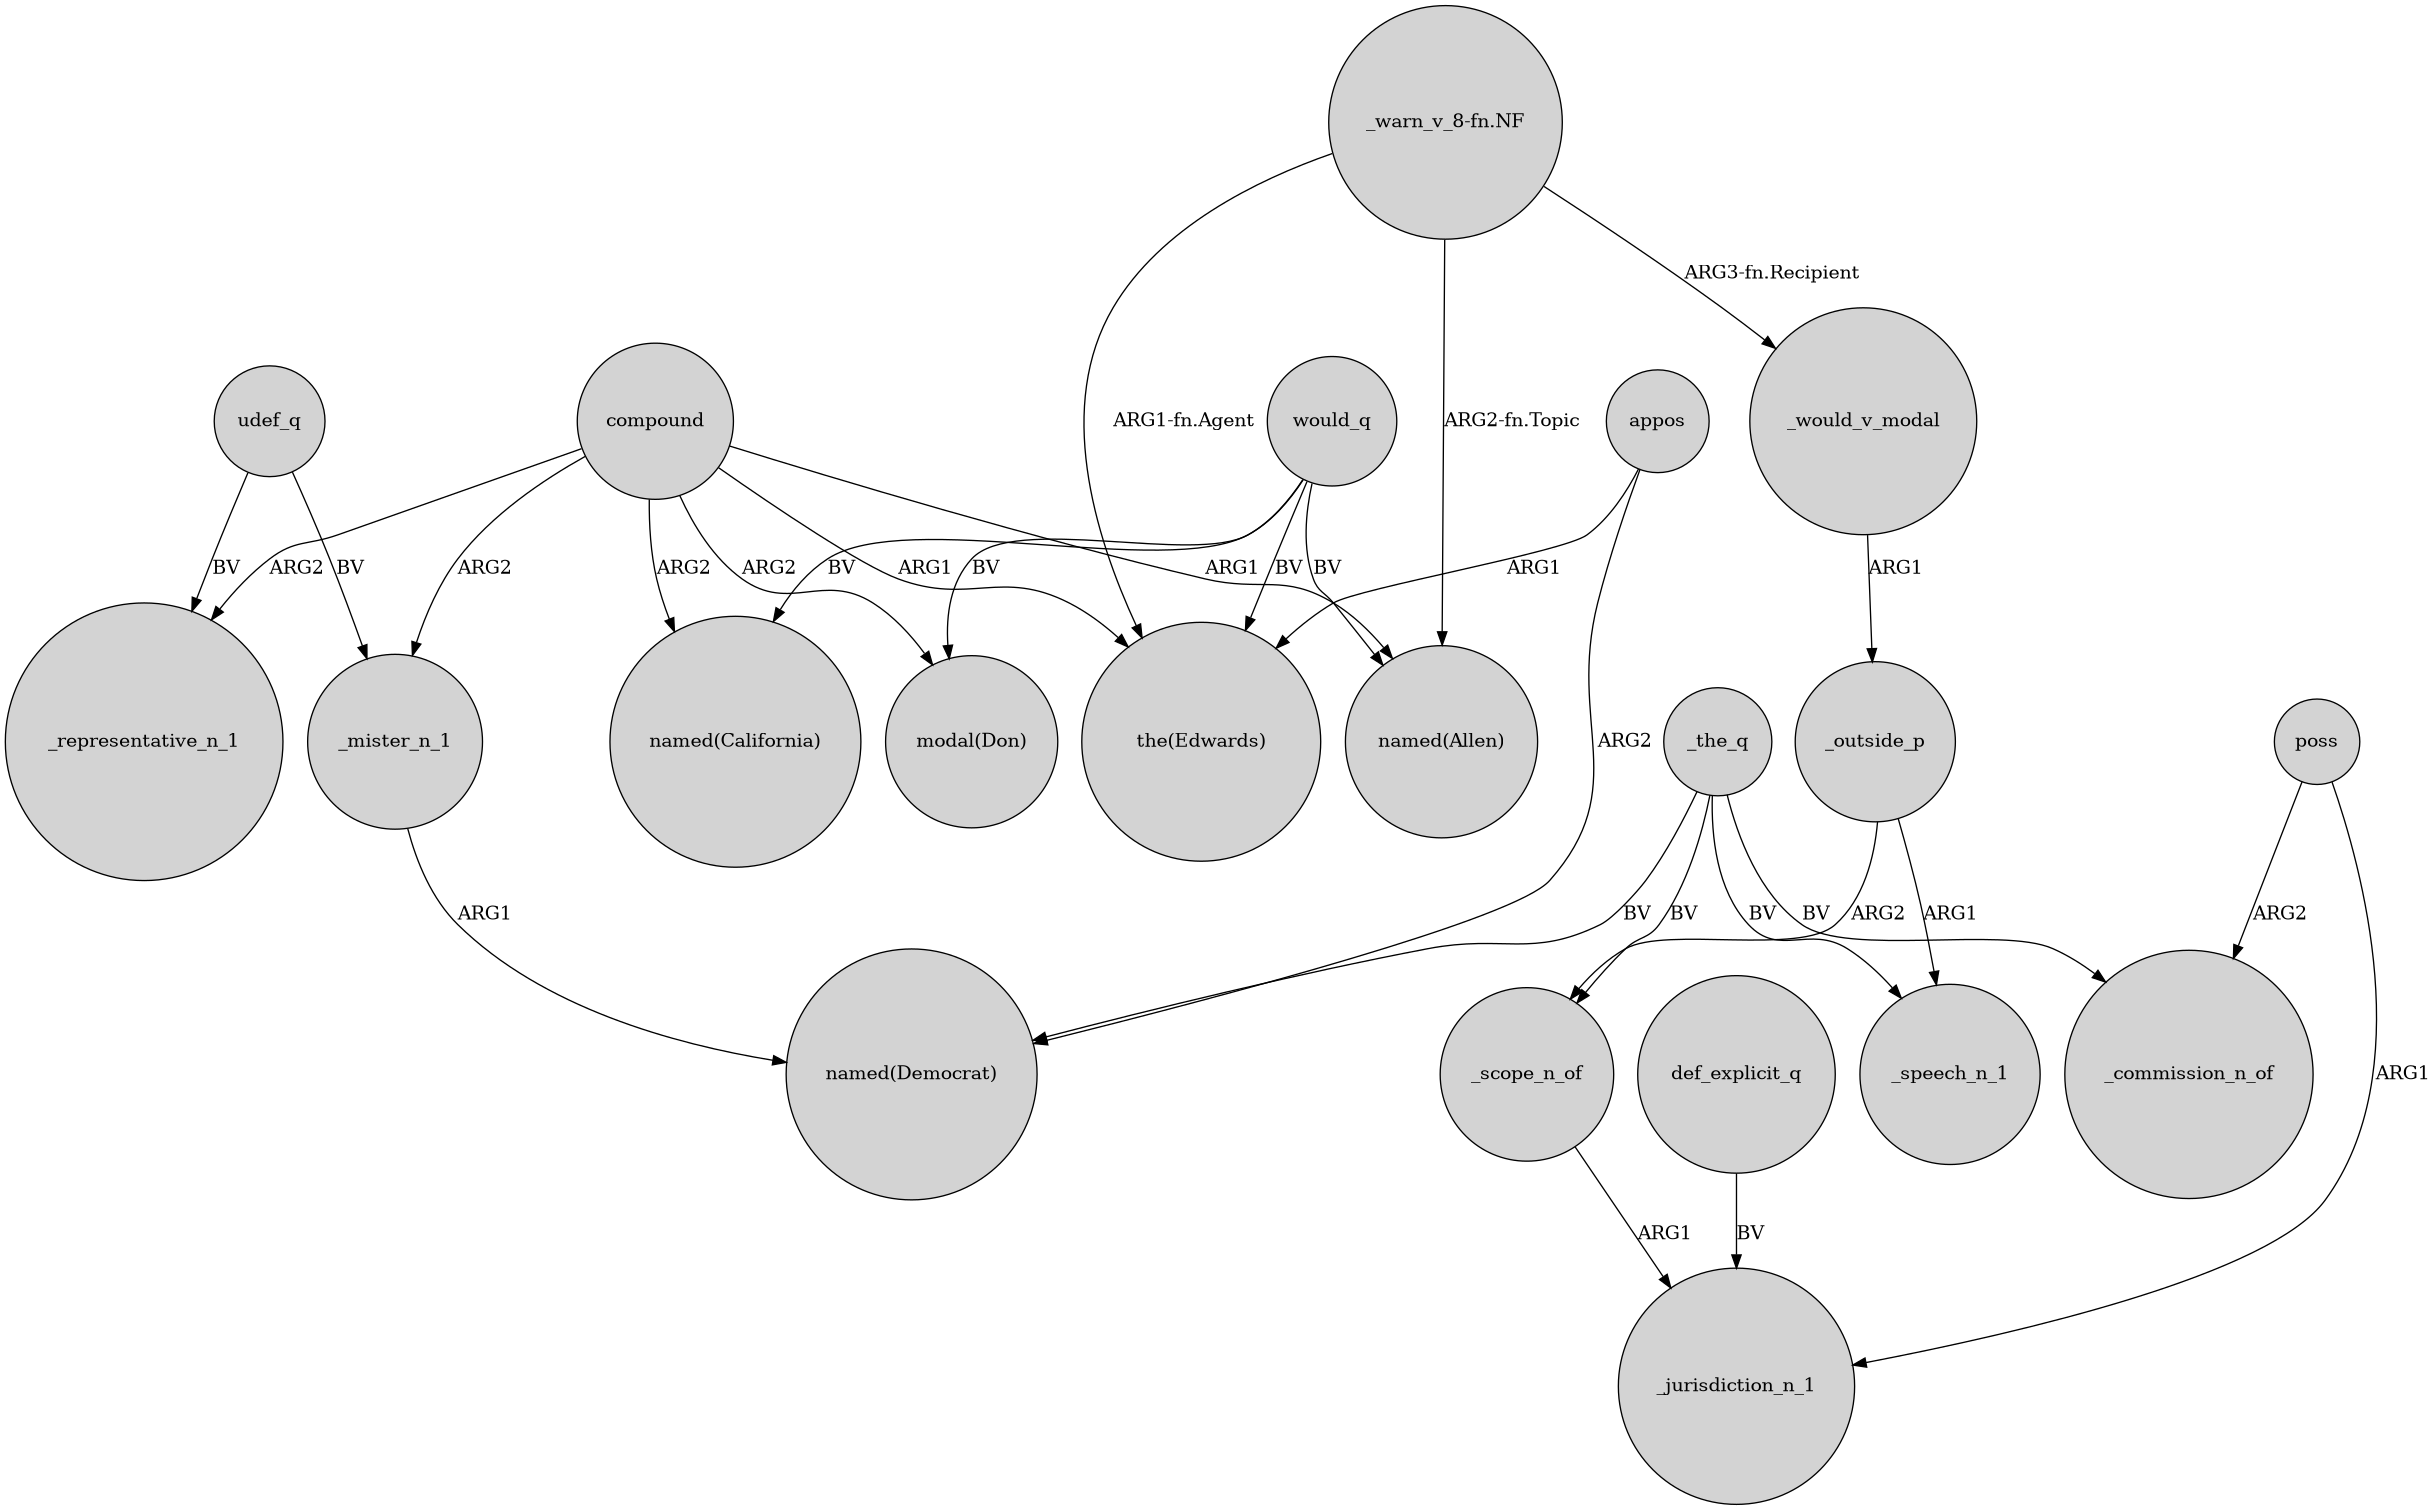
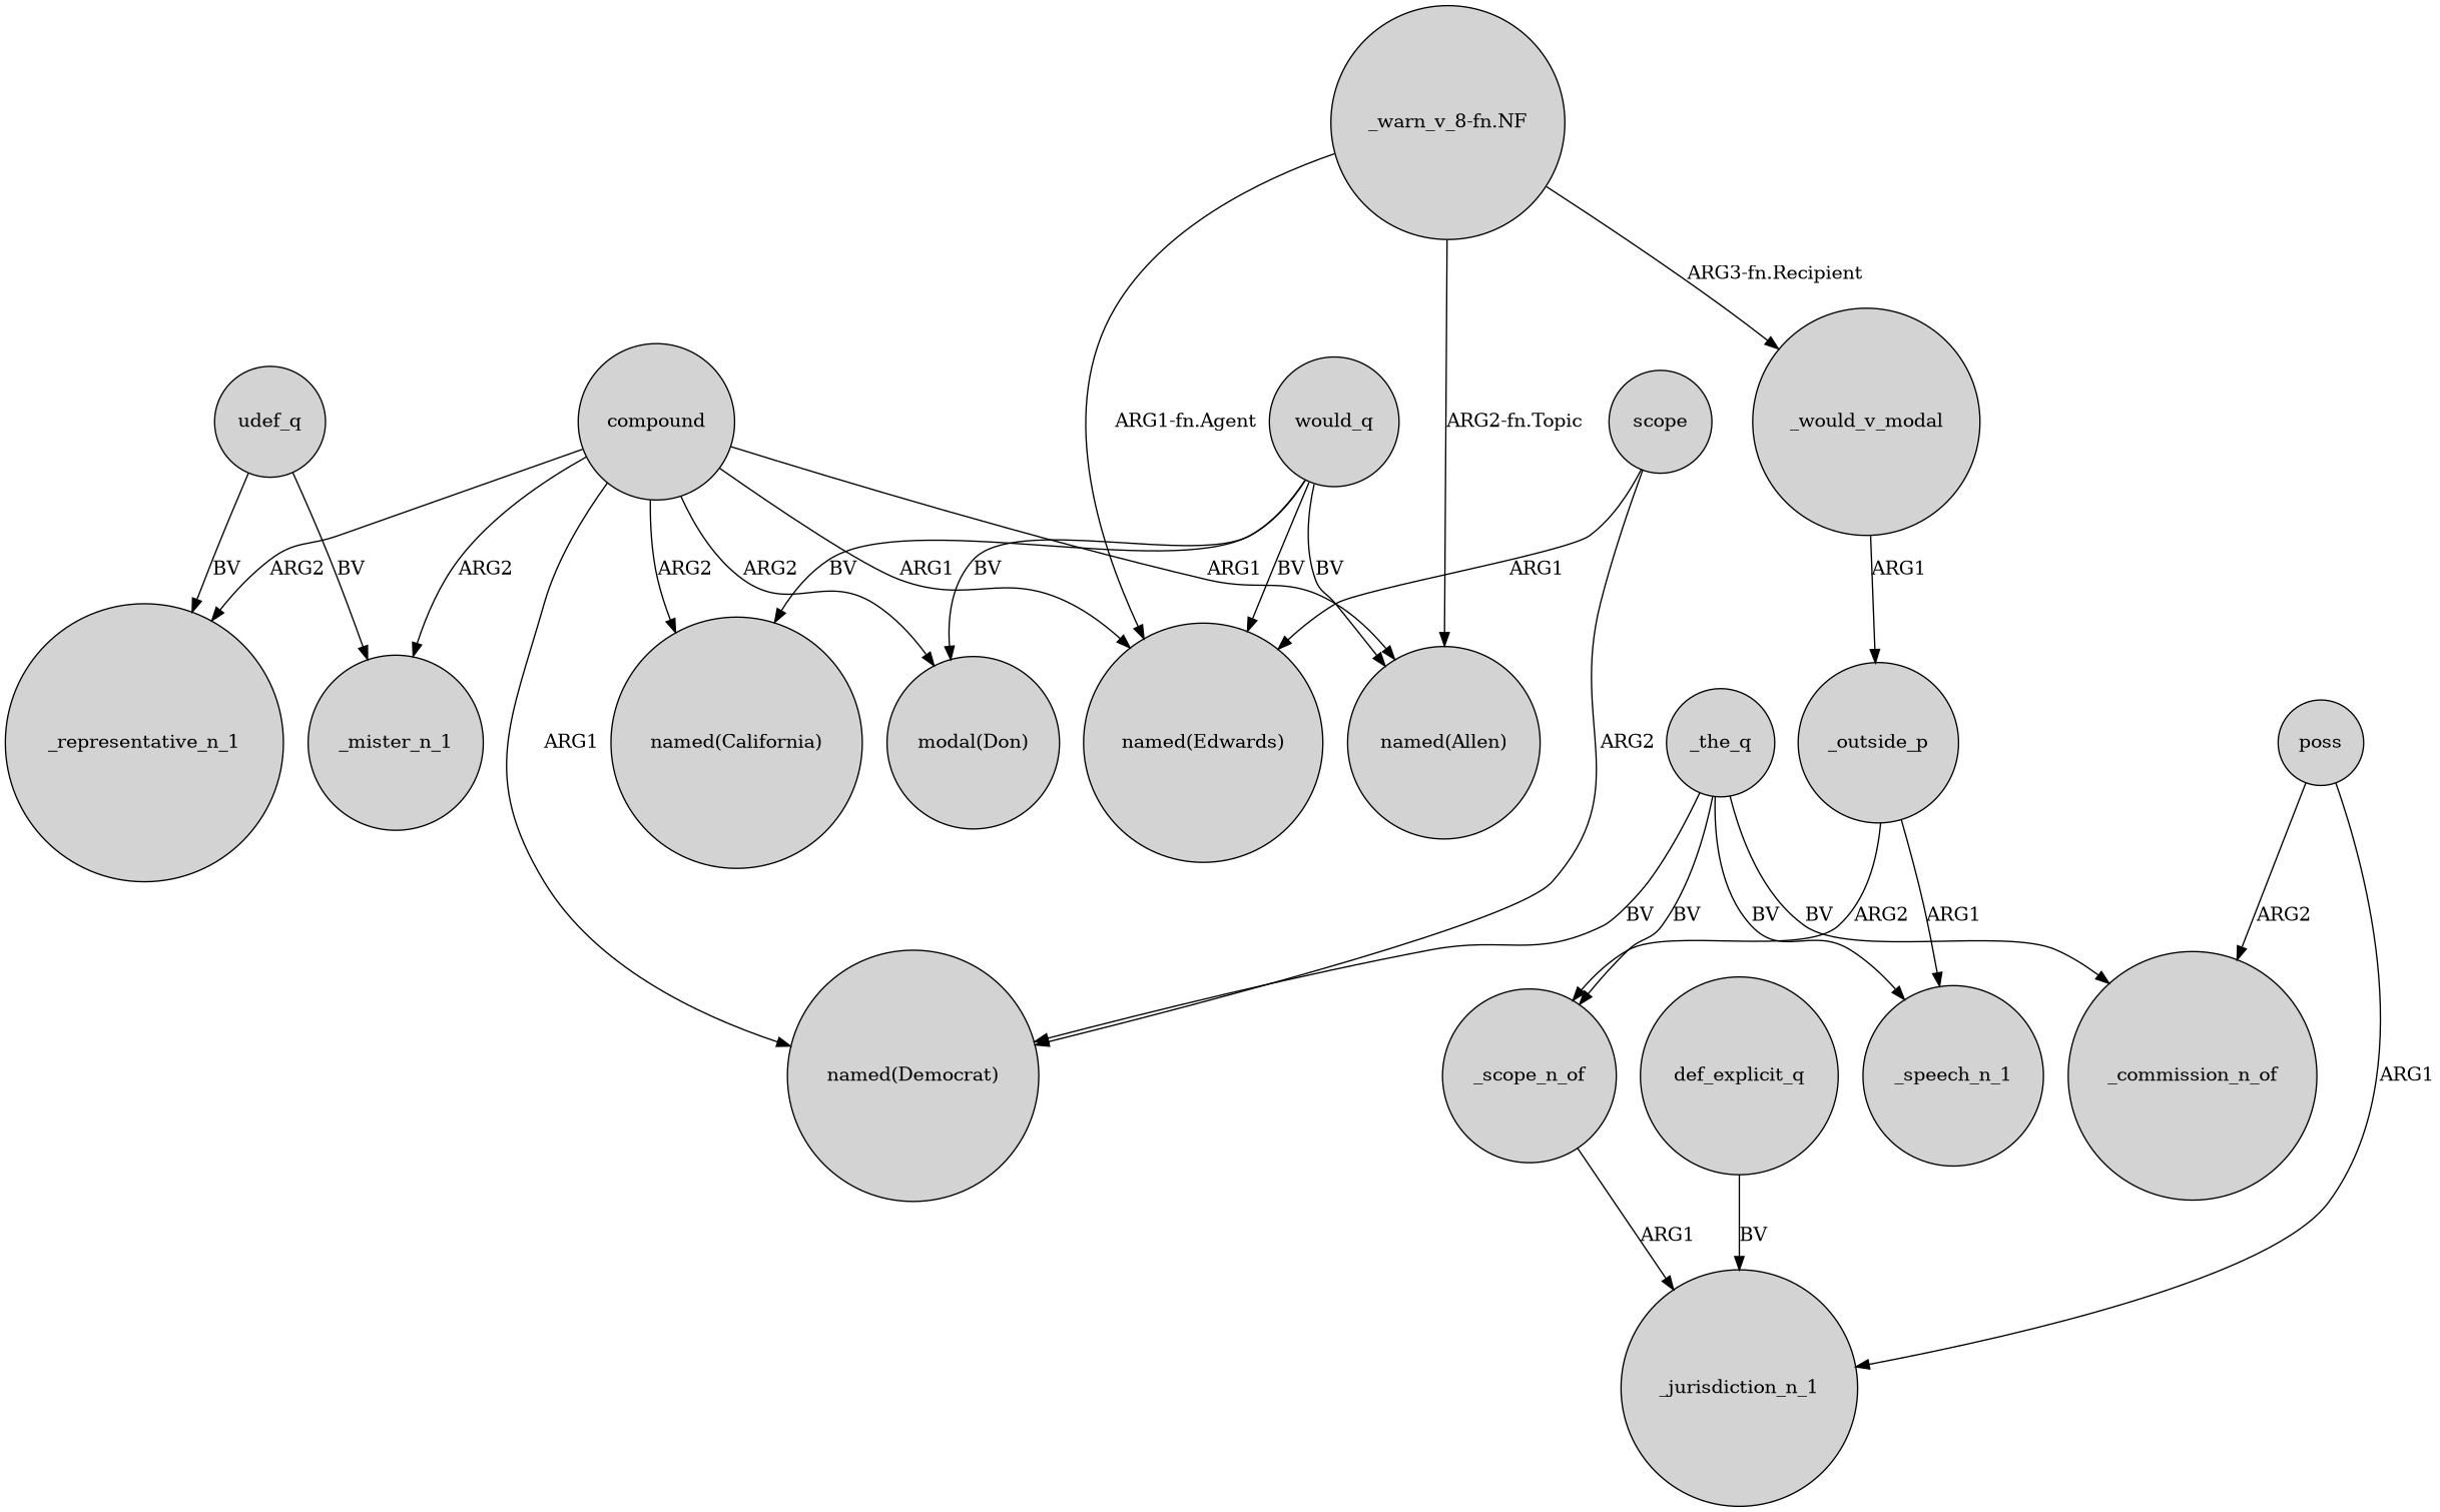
  digraph {
    node [shape=circle style=filled]
    _the_q
    "named(Democrat)"
    _scope_n_of
    _speech_n_1
    _commission_n_of
    _jurisdiction_n_1
    n7 [label=would_q]
    n8 [label="modal(Don)"]
    "named(Allen)"
    "named(California)"
-   "named(Edwards)" [label="the(Edwards)"]
+   "named(Edwards)"
    compound
    _mister_n_1
    _representative_n_1
-   appos
+   appos [label=scope]
    udef_q
    _would_v_modal
    _outside_p
    def_explicit_q
    n20 [label="_warn_v_8-fn.NF"]
    poss
    _the_q -> "named(Democrat)" [label=BV]
    _the_q -> _scope_n_of [label=BV]
    _the_q -> _speech_n_1 [label=BV]
    _the_q -> _commission_n_of [label=BV]
    _scope_n_of -> _jurisdiction_n_1 [label=ARG1]
    n7 -> n8 [label=BV]
    n7 -> "named(Allen)" [label=BV]
    n7 -> "named(California)" [label=BV]
    n7 -> "named(Edwards)" [label=BV]
-   _mister_n_1 -> "named(Democrat)" [label=ARG1]
+   compound -> "named(Democrat)" [label=ARG1]
    compound -> n8 [label=ARG2]
    compound -> "named(Allen)" [label=ARG1]
    compound -> "named(California)" [label=ARG2]
    compound -> "named(Edwards)" [label=ARG1]
    compound -> _mister_n_1 [label=ARG2]
    compound -> _representative_n_1 [label=ARG2]
    appos -> "named(Democrat)" [label=ARG2]
    appos -> "named(Edwards)" [label=ARG1]
    udef_q -> _mister_n_1 [label=BV]
    udef_q -> _representative_n_1 [label=BV]
    _would_v_modal -> _outside_p [label=ARG1]
    _outside_p -> _scope_n_of [label=ARG2]
    _outside_p -> _speech_n_1 [label=ARG1]
    def_explicit_q -> _jurisdiction_n_1 [label=BV]
    n20 -> "named(Allen)" [label="ARG2-fn.Topic"]
    n20 -> "named(Edwards)" [label="ARG1-fn.Agent"]
    n20 -> _would_v_modal [label="ARG3-fn.Recipient"]
    poss -> _commission_n_of [label=ARG2]
    poss -> _jurisdiction_n_1 [label=ARG1]
  }
